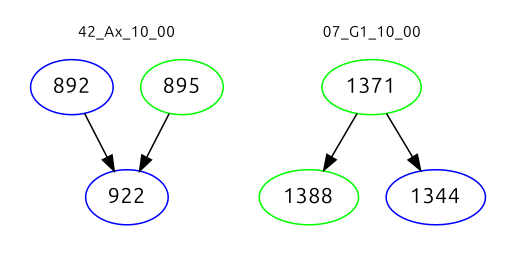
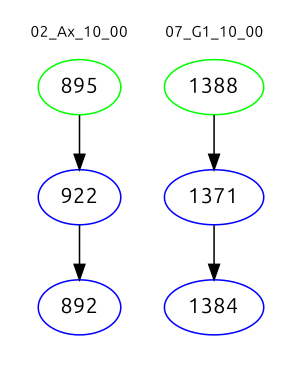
  digraph {
    fontname=Ubuntu
    node [color=blue fontname=Ubuntu]
    edge [color=black fontname=Ubuntu]
    n1 [color=green label=895]
    n2 [label=892]
    n3 [label=922]
    n4 [color=green label=1388]
-   n5 [color=green label=1371]
-   n6 [label=1344]
+   n5 [label=1371]
+   n6 [label=1384]
    subgraph cluster_1 {
      color=white
      fontsize=10
-     label="42_Ax_10_00"
+     label="02_Ax_10_00"
      n1
      n2
      n3
    }
    subgraph cluster_2 {
      color=white
      fontsize=10
      label="07_G1_10_00"
      n4
      n5
      n6
    }
    n1 -> n3
-   n2 -> n3
-   n5 -> n4
+   n3 -> n2
+   n4 -> n5
    n5 -> n6
  }
